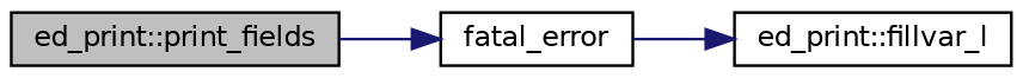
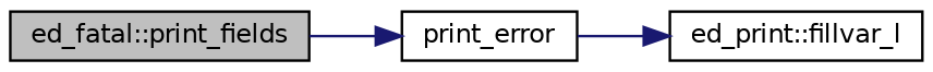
  digraph {
    rankdir=LR
    node [color=black fillcolor=white fontname=Helvetica fontsize=10 shape=record style=filled]
    edge [color=midnightblue fontname=Helvetica fontsize=10 labelfontname=Helvetica labelfontsize=10 style=solid]
-   n1 [fillcolor=grey75 fontcolor=black height=0.2 label="ed_print::print_fields" width=0.4]
-   n2 [height=0.2 label=fatal_error width=0.4]
+   n1 [fillcolor=grey75 fontcolor=black height=0.2 label="ed_fatal::print_fields" width=0.4]
+   n2 [height=0.2 label=print_error width=0.4]
    n3 [height=0.2 label="ed_print::fillvar_l" width=0.4]
    n1 -> n2
    n2 -> n3
  }
